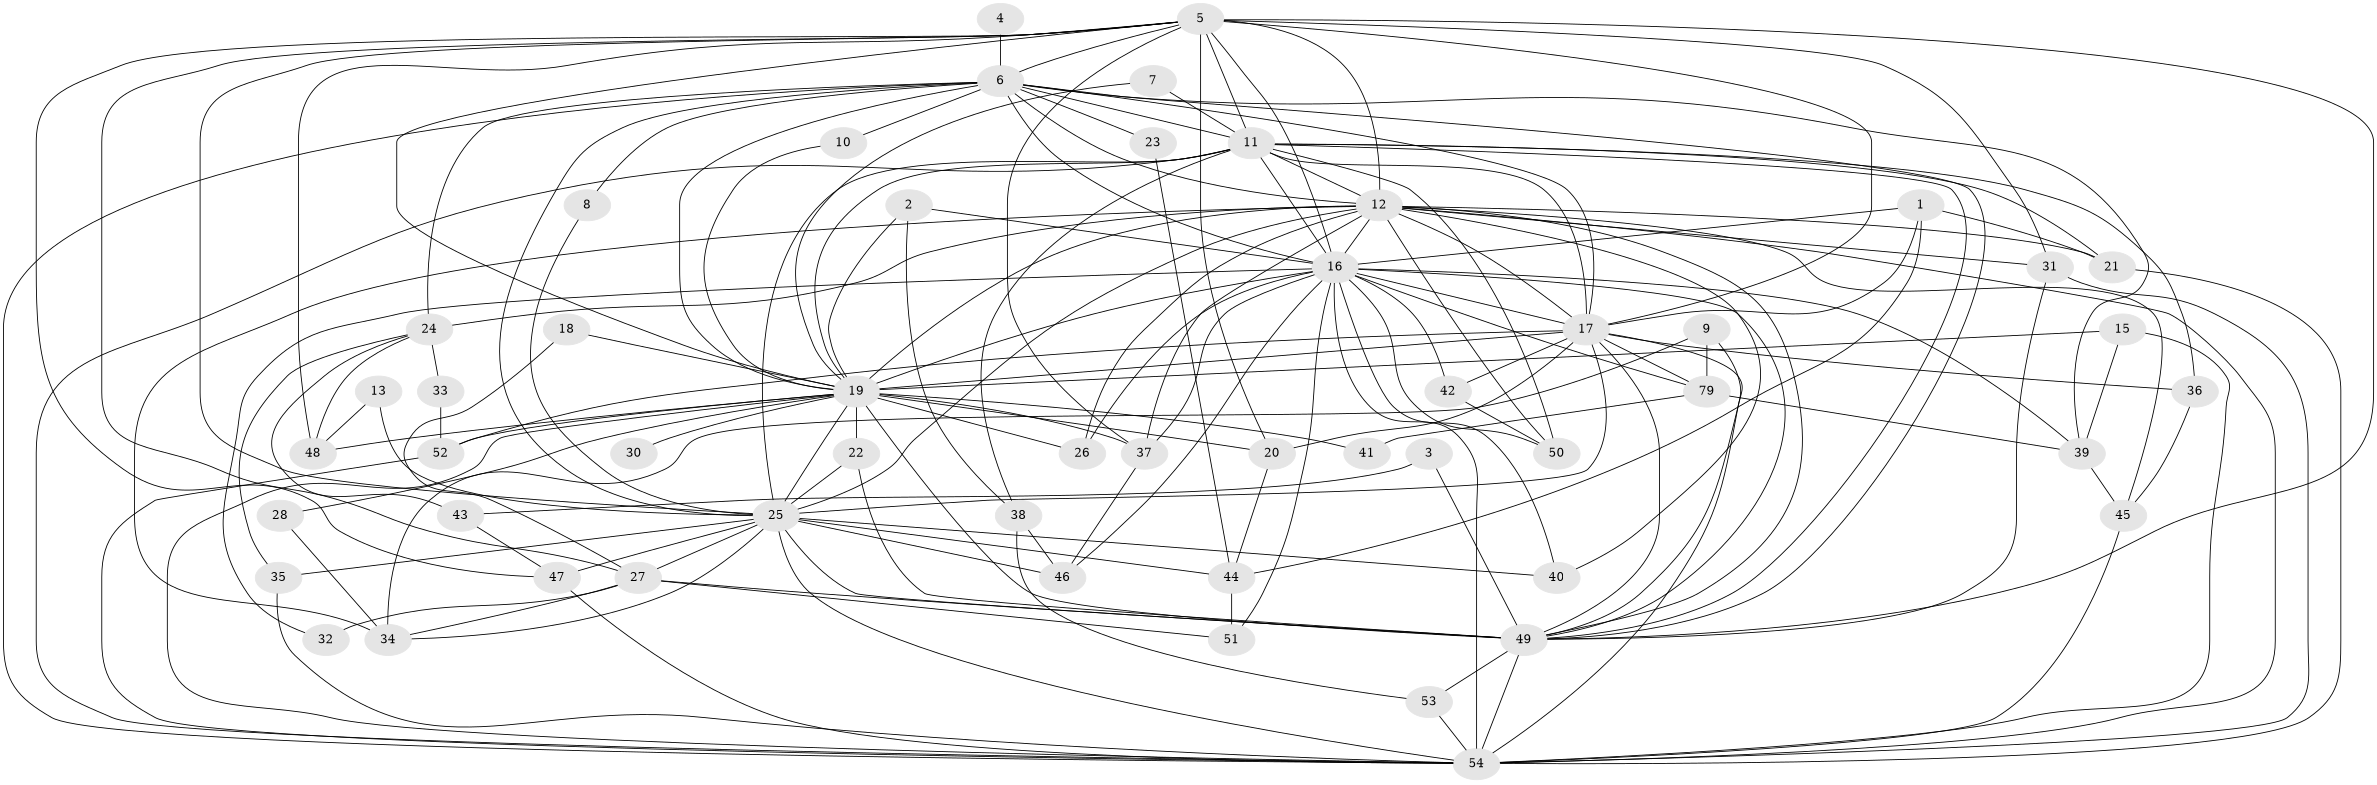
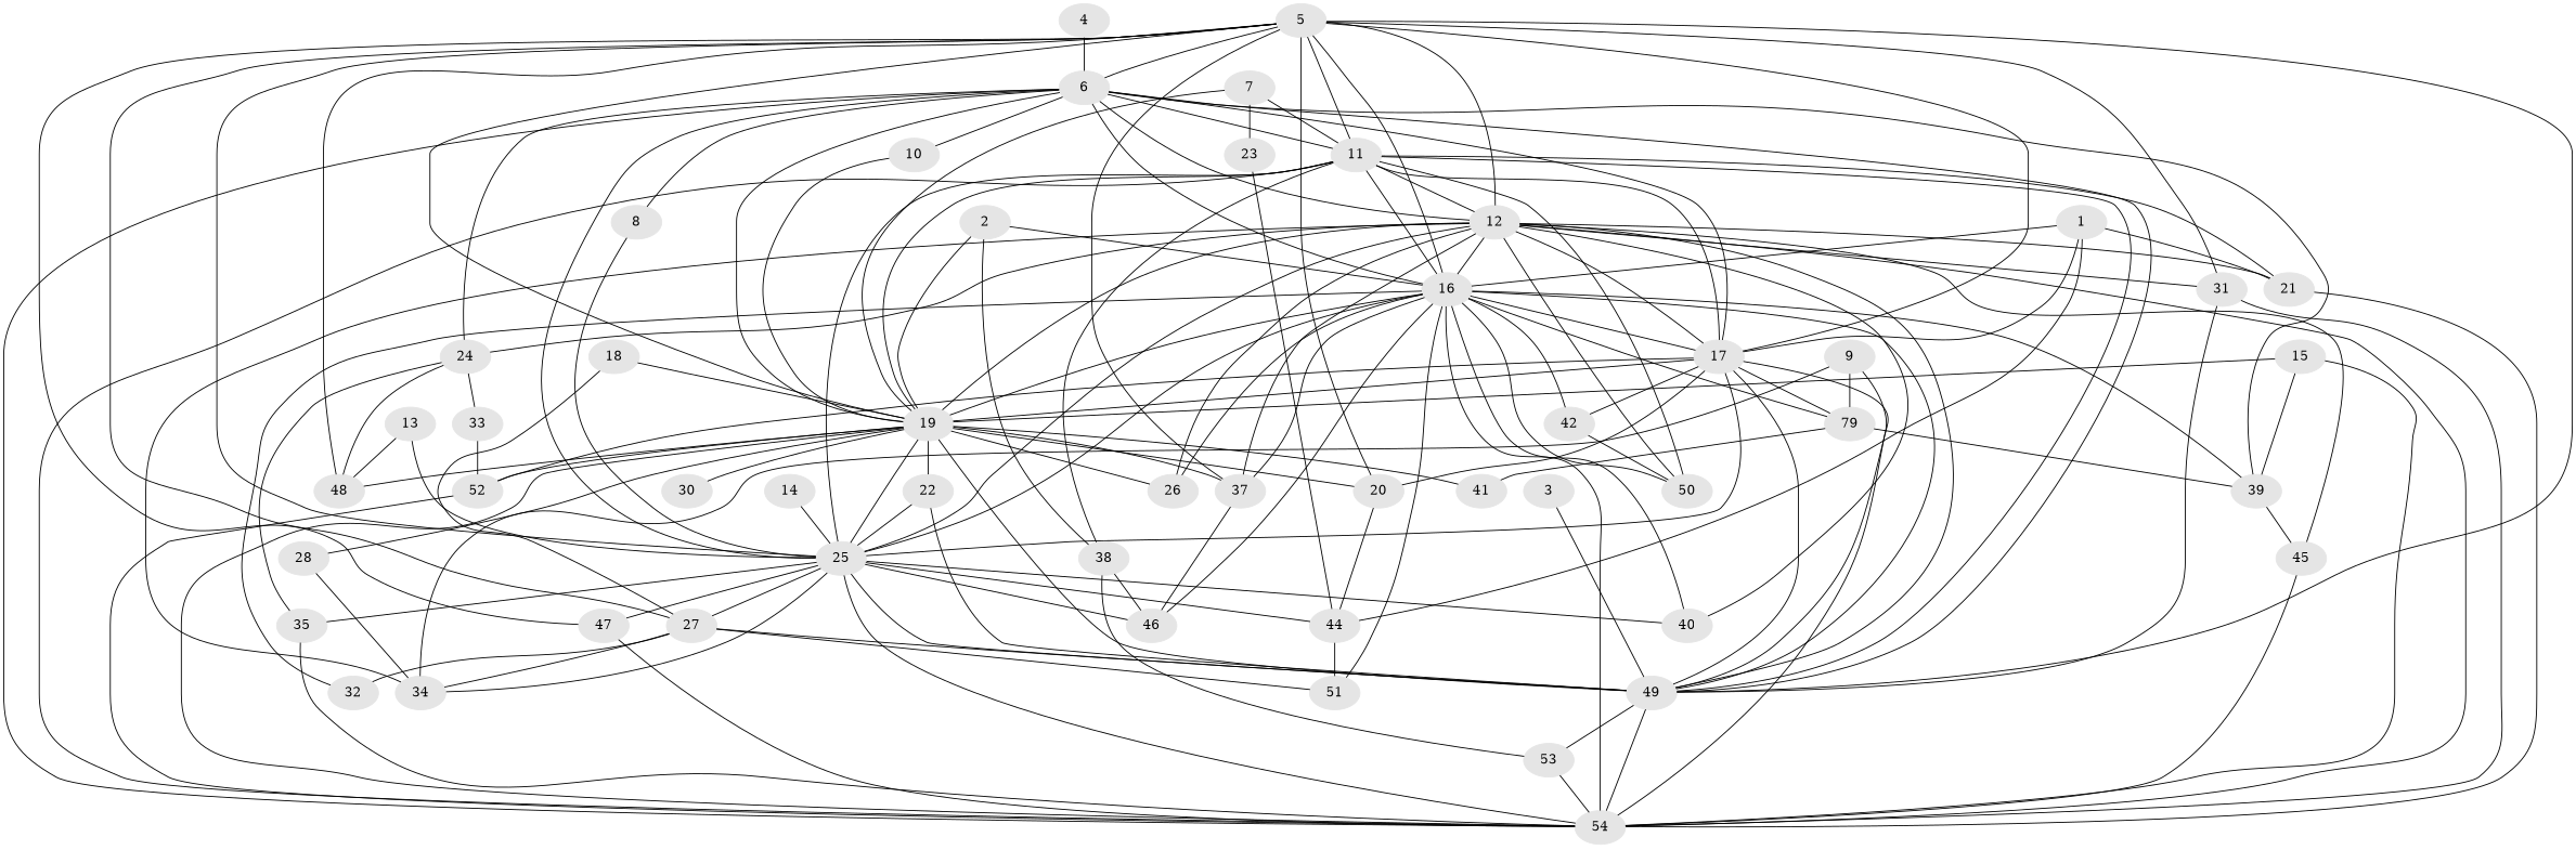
  graph {
    node [color=gray90 style=filled]
    edge [weight=1.0]
    1
    16
    17
    21
    44
    19
    49
    25
    37
    54
    39
    n12 [label=79]
    50
    26
    40
    32
    42
    46
    51
    20
-   36
    52
    48
    22
    28
    30
    41
    2
    38
    53
    3
-   43
    47
    4
    6
    11
    12
    8
    10
    23
    24
    5
    27
    31
    34
    45
    35
    33
    7
    9
    13
+   14
    15
    18
    1 -- 16
    1 -- 17
    1 -- 21
    1 -- 44
    16 -- 17
    16 -- 19
    16 -- 49
+   16 -- 25
    16 -- 37
    16 -- 54 [weight=3.0]
    16 -- 39
    16 -- n12
    16 -- 50
    16 -- 26
    16 -- 40
    16 -- 32
    16 -- 42
    16 -- 46
    16 -- 51
    17 -- 19 [weight=2.0]
    17 -- 49
    17 -- 25
    17 -- 54
    17 -- n12
    17 -- 42
    17 -- 20 [weight=2.0]
-   17 -- 36
    17 -- 52
    21 -- 54
    44 -- 51
    19 -- 49 [weight=3.0]
    19 -- 25
    19 -- 37
    19 -- 54
    19 -- 26
    19 -- 20 [weight=2.0]
    19 -- 52
    19 -- 48 [weight=2.0]
    19 -- 22 [weight=2.0]
    19 -- 28
    19 -- 30
    19 -- 41
    49 -- 54
    49 -- 53 [weight=3.0]
    25 -- 44
    25 -- 49
    25 -- 54
    25 -- 40
    25 -- 46
    25 -- 47
    25 -- 27 [weight=2.0]
    25 -- 34
    25 -- 35
    37 -- 46
    39 -- 45
    n12 -- 39
    n12 -- 41
    42 -- 50
    20 -- 44
-   36 -- 45
    52 -- 54
    22 -- 49
    22 -- 25
    28 -- 34
    2 -- 16
    2 -- 19
    2 -- 38
    38 -- 46
    38 -- 53
    53 -- 54
    3 -- 49
-   3 -- 43
-   43 -- 47
    47 -- 54
    4 -- 6
    6 -- 16
    6 -- 17
    6 -- 19
    6 -- 49
    6 -- 25
    6 -- 54
    6 -- 39
    6 -- 11 [weight=2.0]
    6 -- 12 [weight=2.0]
    6 -- 8
    6 -- 10
-   6 -- 23
+   7 -- 23
    6 -- 24 [weight=2.0]
    11 -- 16
    11 -- 17 [weight=4.0]
    11 -- 21
    11 -- 19
    11 -- 49
    11 -- 25 [weight=2.0]
    11 -- 54
    11 -- 50
-   11 -- 36
    11 -- 38
    11 -- 12
    12 -- 16
    12 -- 17
    12 -- 21
    12 -- 19 [weight=2.0]
    12 -- 49
    12 -- 25
    12 -- 37
    12 -- 54 [weight=2.0]
    12 -- 50
    12 -- 26
    12 -- 40
    12 -- 24
    12 -- 31
    12 -- 34
    12 -- 45
    8 -- 25
    10 -- 19
    23 -- 44
    24 -- 48
-   24 -- 43
    24 -- 35
    24 -- 33
    5 -- 16
    5 -- 17
    5 -- 19
    5 -- 49
    5 -- 25
    5 -- 37
    5 -- 20
    5 -- 48
    5 -- 47
    5 -- 6
    5 -- 11
    5 -- 12 [weight=2.0]
    5 -- 27
    5 -- 31
    27 -- 49
    27 -- 32
    27 -- 51
    27 -- 34
    31 -- 49
    31 -- 54
    45 -- 54
    35 -- 54
    33 -- 52
    7 -- 19
    7 -- 11
    9 -- 49
    9 -- n12
    9 -- 34
    13 -- 25
    13 -- 48
+   14 -- 25
    15 -- 19
    15 -- 54
    15 -- 39
    18 -- 19
    18 -- 27
  }
